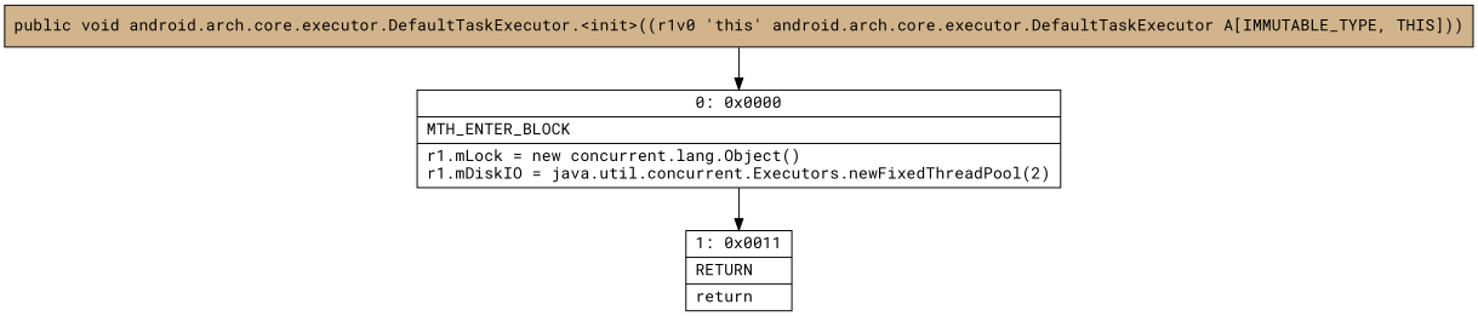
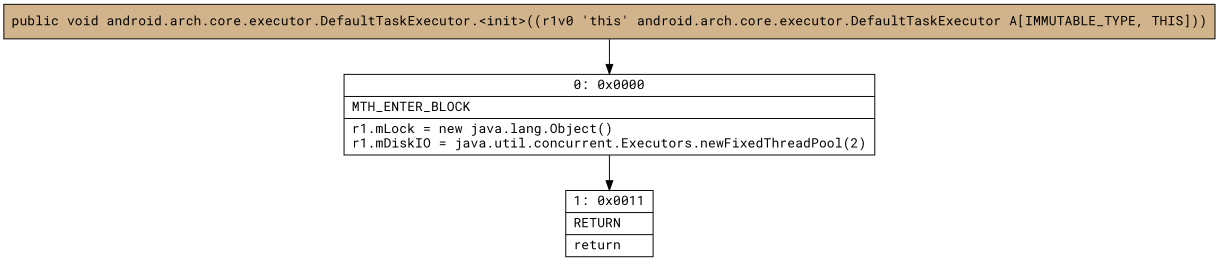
  digraph {
    fontname="Roboto Mono"
    node [shape=record style=filled fillcolor=white color=black fontname="Roboto Mono"]
    edge [fontname="Roboto Mono"]
-   n1 [label="{0\:\ 0x0000|MTH_ENTER_BLOCK\l|r1.mLock = new concurrent.lang.Object()\lr1.mDiskIO = java.util.concurrent.Executors.newFixedThreadPool(2)\l}"]
+   n1 [label="{0\:\ 0x0000|MTH_ENTER_BLOCK\l|r1.mLock = new java.lang.Object()\lr1.mDiskIO = java.util.concurrent.Executors.newFixedThreadPool(2)\l}"]
    n2 [label="{1\:\ 0x0011|RETURN\l|return\l}"]
    n3 [label="{public void android.arch.core.executor.DefaultTaskExecutor.\<init\>((r1v0 'this' android.arch.core.executor.DefaultTaskExecutor A[IMMUTABLE_TYPE, THIS])) }" fillcolor=tan]
    n1 -> n2
    n3 -> n1
  }
